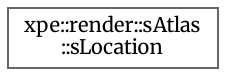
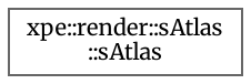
  digraph {
    rankdir=LR
    fontname=Merriweather
-   n1 [color=grey40 fillcolor=white fontname=Merriweather fontsize=10 height=0.2 label="xpe::render::sAtlas\l::sLocation" shape=box style=filled width=0.4]
+   n1 [color=grey40 fillcolor=white fontname=Merriweather fontsize=10 height=0.2 label="xpe::render::sAtlas\l::sAtlas" shape=box style=filled width=0.4]
  }
